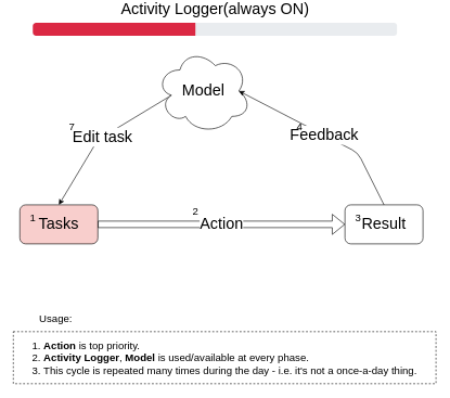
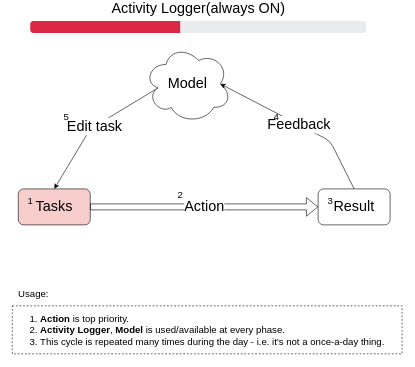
  <mxCell id="0" />
  <mxCell id="1" parent="0" />
  <mxCell id="2" value="&lt;font style=&quot;font-size: 24px&quot;&gt;Tasks&lt;/font&gt;" style="rounded=1;whiteSpace=wrap;html=1;fillColor=#f8cecc;" parent="1" vertex="1"><mxGeometry x="30" y="300" width="120" height="60" as="geometry" /></mxCell>
  <mxCell id="3" value="Edit task" style="edgeStyle=none;rounded=0;orthogonalLoop=1;jettySize=auto;html=1;exitX=0.16;exitY=0.55;exitDx=0;exitDy=0;exitPerimeter=0;entryX=0.5;entryY=0;entryDx=0;entryDy=0;fontSize=24;" parent="1" source="4" target="2" edge="1"><mxGeometry relative="1" as="geometry"><Array as="points"><mxPoint x="150" y="200" /></Array></mxGeometry></mxCell>
  <mxCell id="4" value="&lt;font style=&quot;font-size: 24px&quot;&gt;Model&lt;/font&gt;" style="ellipse;shape=cloud;whiteSpace=wrap;html=1;" parent="1" vertex="1"><mxGeometry x="240" y="60" width="145" height="130" as="geometry" /></mxCell>
  <mxCell id="5" value="&lt;font style=&quot;font-size: 24px&quot;&gt;Action&lt;/font&gt;" style="shape=flexArrow;endArrow=classic;html=1;exitX=1;exitY=0.5;exitDx=0;exitDy=0;entryX=0;entryY=0.5;entryDx=0;entryDy=0;" parent="1" source="2" target="6" edge="1"><mxGeometry width="50" height="50" relative="1" as="geometry"><mxPoint x="160" y="350" as="sourcePoint" /><mxPoint x="190" y="330" as="targetPoint" /></mxGeometry></mxCell>
  <mxCell id="6" value="&lt;font style=&quot;font-size: 24px&quot;&gt;Result&lt;/font&gt;" style="rounded=1;whiteSpace=wrap;html=1;" parent="1" vertex="1"><mxGeometry x="530" y="300" width="120" height="60" as="geometry" /></mxCell>
  <mxCell id="7" value="Activity Logger(always ON)" style="html=1;shadow=0;dashed=0;shape=mxgraph.bootstrap.rrect;rSize=5;fillColor=#E9ECEF;strokeColor=none;fontSize=24;spacingBottom=60;" parent="1" vertex="1"><mxGeometry x="50" y="20" width="560" height="20" as="geometry" /></mxCell>
  <mxCell id="8" value="" style="html=1;shadow=0;dashed=0;shape=mxgraph.bootstrap.leftButton;rSize=5;fillColor=#DB2843;strokeColor=none;resizeHeight=1;" parent="7" vertex="1"><mxGeometry width="250" height="20" relative="1" as="geometry" /></mxCell>
  <mxCell id="9" value="Feedback" style="endArrow=classic;html=1;fontSize=24;exitX=0.5;exitY=0;exitDx=0;exitDy=0;entryX=0.875;entryY=0.5;entryDx=0;entryDy=0;entryPerimeter=0;" parent="1" source="6" target="4" edge="1"><mxGeometry width="50" height="50" relative="1" as="geometry"><mxPoint x="610" y="370" as="sourcePoint" /><mxPoint x="350" y="400" as="targetPoint" /><Array as="points"><mxPoint x="550" y="220" /></Array></mxGeometry></mxCell>
  <mxCell id="10" value="1" style="text;html=1;align=center;verticalAlign=middle;resizable=0;points=[];autosize=1;fontSize=16;" parent="1" vertex="1"><mxGeometry x="40" y="310" width="20" height="20" as="geometry" /></mxCell>
  <mxCell id="11" value="2" style="text;html=1;align=center;verticalAlign=middle;resizable=0;points=[];autosize=1;fontSize=16;" parent="1" vertex="1"><mxGeometry x="290" y="300" width="20" height="20" as="geometry" /></mxCell>
  <mxCell id="12" value="3" style="text;html=1;align=center;verticalAlign=middle;resizable=0;points=[];autosize=1;fontSize=16;" parent="1" vertex="1"><mxGeometry x="540" y="310" width="20" height="20" as="geometry" /></mxCell>
  <mxCell id="13" value="4" style="text;html=1;align=center;verticalAlign=middle;resizable=0;points=[];autosize=1;fontSize=16;" parent="1" vertex="1"><mxGeometry x="450" y="170" width="20" height="20" as="geometry" /></mxCell>
- <mxCell id="14" value="7" style="text;html=1;align=center;verticalAlign=middle;resizable=0;points=[];autosize=1;fontSize=16;" parent="1" vertex="1"><mxGeometry x="100" y="170" width="20" height="20" as="geometry" /></mxCell>
- <mxCell id="15" value="Usage:" style="text;html=1;align=center;verticalAlign=middle;resizable=0;points=[];autosize=1;fontSize=16;" parent="1" vertex="1"><mxGeometry x="50" y="465" width="70" height="20" as="geometry" /></mxCell>
+ <mxCell id="14" value="5" style="text;html=1;align=center;verticalAlign=middle;resizable=0;points=[];autosize=1;fontSize=16;" parent="1" vertex="1"><mxGeometry x="100" y="170" width="20" height="20" as="geometry" /></mxCell>
+ <mxCell id="15" value="Usage:" style="text;html=1;align=center;verticalAlign=middle;resizable=0;points=[];autosize=1;fontSize=16;" parent="1" vertex="1"><mxGeometry x="20" y="465" width="70" height="20" as="geometry" /></mxCell>
  <mxCell id="16" value="&lt;div style=&quot;text-align: left&quot;&gt;&lt;/div&gt;&lt;span&gt;&lt;div style=&quot;text-align: left&quot;&gt;&lt;span&gt;1. &lt;/span&gt;&lt;b&gt;Action&lt;/b&gt;&lt;span&gt;&amp;nbsp;is top priority.&lt;/span&gt;&lt;/div&gt;&lt;/span&gt;&lt;div style=&quot;text-align: left&quot;&gt;&lt;span&gt;2. &lt;/span&gt;&lt;b&gt;Activity Logger&lt;/b&gt;&lt;span&gt;, &lt;/span&gt;&lt;b&gt;Model&lt;/b&gt;&lt;span&gt; is used/available at every phase.&lt;/span&gt;&lt;br&gt;&lt;/div&gt;&lt;div style=&quot;text-align: left&quot;&gt;3.&amp;nbsp;&lt;span&gt;This cycle is repeated many times during the day - i.e. it's not a once-a-day thing.&lt;/span&gt;&lt;/div&gt;" style="rounded=0;whiteSpace=wrap;html=1;fontSize=16;spacing=2;dashed=1;" parent="1" vertex="1"><mxGeometry x="20" y="495" width="650" height="80" as="geometry" /></mxCell>
